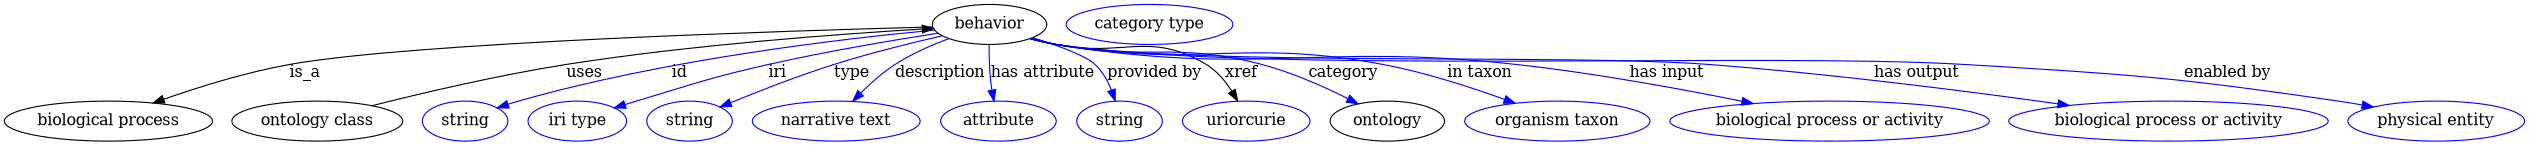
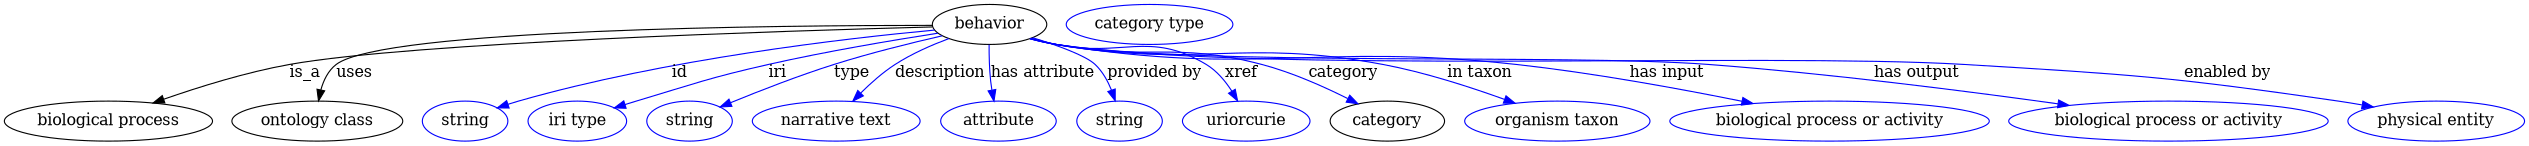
  digraph {
    node [color=blue]
    edge [color=blue style=solid]
    n1 [height=0.5 label=behavior width=1.4263 color=""]
    "biological process" [height=0.5 width=2.5998 color=""]
    "ontology class" [height=0.5 width=2.1304 color=""]
    n4 [height=0.5 label=string width=1.0652]
    n5 [height=0.5 label="iri type" width=1.2277]
    n6 [height=0.5 label=string width=1.0652]
    n7 [height=0.5 label="narrative text" width=2.0943]
    n8 [height=0.5 label=attribute width=1.4443]
    n9 [height=0.5 label=string width=1.0652]
    n10 [height=0.5 label=uriorcurie width=1.5887]
-   category [height=0.5 width=1.4263 label=ontology color=""]
+   category [height=0.5 width=1.4263 color=""]
    n12 [height=0.5 label="organism taxon" width=2.3109]
    n13 [height=0.5 label="biological process or activity" width=3.9899]
    n14 [height=0.5 label="biological process or activity" width=3.9899]
    n15 [height=0.5 label="physical entity" width=2.2026]
    n16 [height=0.5 label="category type" width=2.0762]
    n1 -> "biological process" [label=is_a color="" style=""]
-   "ontology class" -> n1 [label=uses color="" style=""]
+   n1 -> "ontology class" [label=uses color="" style=""]
    n1 -> n4 [label=id]
    n1 -> n5 [label=iri]
    n1 -> n6 [label=type]
    n1 -> n7 [label=description]
    n1 -> n8 [label="has attribute"]
    n1 -> n9 [label="provided by"]
-   n1 -> n10 [color=black label=xref]
+   n1 -> n10 [label=xref]
    n1 -> category [label=category]
    n1 -> n12 [label="in taxon"]
    n1 -> n13 [label="has input"]
    n1 -> n14 [label="has output"]
    n1 -> n15 [label="enabled by"]
  }
